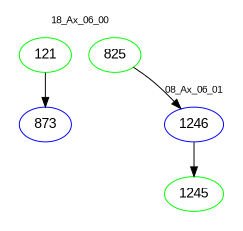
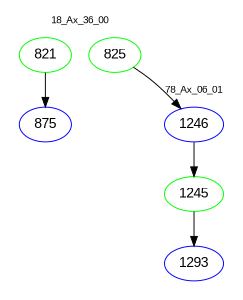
  digraph {
    fontname="Liberation Sans"
    node [color=green fontname="Liberation Sans"]
    edge [color=black fontname="Liberation Sans"]
    n1 [label=825]
-   n2 [label=121]
-   n3 [color=blue label=873]
+   n2 [label=821]
+   n3 [color=blue label=875]
    n4 [color=blue label=1246]
    n5 [label=1245]
+   n6 [color=blue label=1293]
    subgraph cluster_1 {
      color=white
      fontsize=10
-     label="18_Ax_06_00"
+     label="18_Ax_36_00"
      n1
      n2
      n3
    }
    subgraph cluster_2 {
      color=white
      fontsize=10
-     label="08_Ax_06_01"
+     label="78_Ax_06_01"
      n4
      n5
+     n6
    }
    n1 -> n4
    n2 -> n3
    n4 -> n5
+   n5 -> n6
  }
